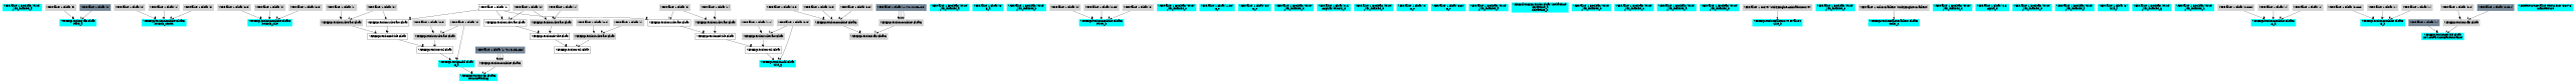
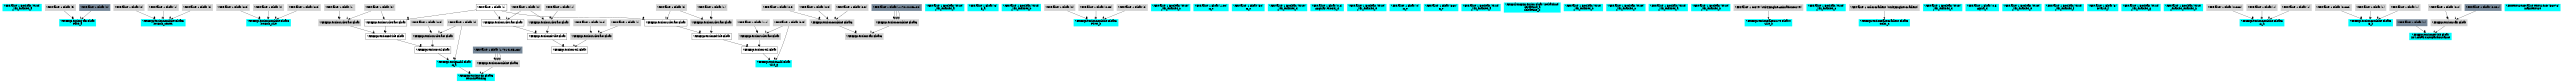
  digraph {
    node [color=lightgray shape=box style=filled]
    edge [headlabel=0]
    n1 [color=cyan label="VFXValue`1 Boolean (True)\n_vfx_enabled_a"]
    n2 [color=cyan label="VFXExpressionMax Float\nRate_a"]
    n3 [label="VFXValue`1 Float (9)"]
    n4 [color=lightslategray label="VFXValue`1 Float (0)"]
    n5 [color=cyan label="VFXExpressionCombine Float3\nbounds_center"]
    n6 [label="VFXValue`1 Float (0)"]
    n7 [label="VFXValue`1 Float (1)"]
    n8 [label="VFXValue`1 Float (0)"]
    n9 [color=cyan label="VFXExpressionCombine Float3\nbounds_size"]
    n10 [label="VFXValue`1 Float (3.5)"]
    n11 [label="VFXValue`1 Float (4)"]
    n12 [label="VFXValue`1 Float (3.5)"]
    n13 [color=cyan label="VFXExpressionMin Float3\nboundsPadding"]
    n14 [label="VFXExpressionMax Float3"]
    n15 [label="VFXExpressionCombine Float3"]
    n16 [label="VFXValue`1 Float (0.5)"]
    n17 [label="VFXValue`1 Float (0.5)"]
    n18 [label="VFXValue`1 Float (0.5)"]
    n19 [label="VFXExpressionCombine Float3"]
    n20 [color=lightslategray label="VFXValue`1 Float (-1.701412E+38)"]
    n21 [label="VFXExpressionCombine Float3"]
    n22 [color=lightslategray label="VFXValue`1 Float (1.701412E+38)"]
    n23 [color=cyan label="VFXValue`1 Boolean (True)\n_vfx_enabled_a"]
    n24 [color=cyan label="VFXExpressionAdd Float\nA_a"]
    n25 [label="VFXValue`1 Float (4)"]
    n26 [label="VFXExpressionSubtract Float"]
    n27 [label="VFXExpressionMul Float" color="" style=""]
    n28 [label="VFXExpressionDivide Float" color="" style=""]
    n29 [label="VFXExpressionSubtract Float" color="" style=""]
    n30 [label="VFXValue`1 Float (1)" color="" style=""]
    n31 [label="VFXExpressionSubtract Float" color="" style=""]
    n32 [label="VFXExpressionSubtract Float" color="" style=""]
    n33 [label="VFXExpressionDivide Float" color="" style=""]
    n34 [label="VFXExpressionDivide Float" color="" style=""]
    n35 [label="VFXValue`1 Float (0)"]
    n36 [label="VFXExpressionSubtract Float"]
    n37 [label="VFXValue`1 Float (1)"]
    n38 [label="VFXValue`1 Float (0.5)"]
    n39 [color=cyan label="VFXValue`1 Float (3)\nB_a"]
    n40 [color=cyan label="VFXValue`1 Boolean (True)\n_vfx_enabled_b"]
    n41 [color=cyan label="VFXExpressionCombine Float3\nPivot_b"]
    n42 [label="VFXValue`1 Float (0)"]
    n43 [label="VFXValue`1 Float (0.25)"]
    n44 [label="VFXValue`1 Float (0)"]
    n45 [color=cyan label="VFXValue`1 Boolean (True)\n_vfx_enabled_c"]
    n46 [color=cyan label="VFXValue`1 Float (-100)\nA_c"]
    n47 [color=cyan label="VFXValue`1 Float (50)\nB_c"]
    n48 [color=cyan label="VFXValue`1 Boolean (True)\n_vfx_enabled_d"]
    n49 [color=cyan label="VFXValue`1 Float (0.2)\nAngularVelocity_d"]
    n50 [color=cyan label="VFXValue`1 Boolean (True)\n_vfx_enabled_e"]
    n51 [color=cyan label="VFXValue`1 Float (0)\nA_e"]
    n52 [color=cyan label="VFXValue`1 Float (360)\nB_e"]
    n53 [color=cyan label="VFXValue`1 Boolean (True)\n_vfx_enabled_a"]
    n54 [color=cyan label="VFXBuiltInExpression Float (DeltaTime)\ndeltaTime_a\ndeltaTime_b"]
    n55 [color=cyan label="VFXValue`1 Boolean (True)\n_vfx_enabled_b"]
    n56 [color=cyan label="VFXValue`1 Boolean (True)\n_vfx_enabled_c"]
    n57 [color=cyan label="VFXValue`1 Boolean (True)\n_vfx_enabled_a"]
    n58 [color=cyan label="VFXValue`1 Boolean (True)\n_vfx_enabled_b"]
-   n59 [color=cyan label="VFXExpressionBakeCurve DValue4\nSize_b"]
+   n59 [color=cyan label="VFXExpressionBakeCurve Float4\nSize_b"]
    n60 [label="VFXValue`1 Curve (UnityEngine.AnimationCurve)"]
    n61 [color=cyan label="VFXValue`1 Boolean (True)\n_vfx_enabled_c"]
    n62 [color=cyan label="VFXExpressionBakeGradient Float3\nColor_c"]
    n63 [label="VFXValue`1 ColorGradient (UnityEngine.Gradient)"]
    n64 [color=cyan label="VFXValue`1 Boolean (True)\n_vfx_enabled_d"]
    n65 [color=cyan label="VFXValue`1 Float (0.5)\nAlpha_d"]
    n66 [color=cyan label="VFXValue`1 Boolean (True)\n_vfx_enabled_e"]
    n67 [label="VFXValue`1 Float (0.2)"]
    n68 [label="VFXExpressionSubtract Float"]
    n69 [label="VFXExpressionMul Float" color="" style=""]
    n70 [label="VFXValue`1 Float (0)"]
    n71 [label="VFXExpressionSubtract Float"]
    n72 [label="VFXValue`1 Float (1)"]
    n73 [label="VFXValue`1 Float (1)"]
    n74 [color=cyan label="VFXValue`1 Boolean (True)\n_vfx_enabled_f"]
-   n75 [color=cyan label="VFXValue`1 Float (8)\nSize_f"]
+   n75 [color=cyan label="VFXValue`1 Float (8)\nDValue_f"]
    n76 [color=cyan label="VFXValue`1 Boolean (True)\n_vfx_enabled_g"]
    n77 [color=cyan label="VFXExpressionAdd Float\nSize_g"]
    n78 [label="VFXValue`1 Float (0.9)"]
    n79 [label="VFXExpressionSubtract Float"]
    n80 [label="VFXExpressionMul Float" color="" style=""]
    n81 [label="VFXValue`1 Float (0)"]
    n82 [label="VFXExpressionSubtract Float"]
    n83 [label="VFXValue`1 Float (1)"]
    n84 [label="VFXValue`1 Float (1.1)"]
-   n85 [color=cyan label="VFXValue`1 Boolean (True)\n_vfx_enabled_h"]
+   n85 [color=cyan label="VFXValue`1 Boolean (True)\n_enabled_enabled_h"]
    n86 [color=cyan label="VFXExpressionCombine Float3\nA_h"]
    n87 [label="VFXValue`1 Float (0.333)"]
    n88 [label="VFXValue`1 Float (1)"]
    n89 [label="VFXValue`1 Float (1)"]
    n90 [color=cyan label="VFXExpressionCombine Float3\nB_h"]
    n91 [label="VFXValue`1 Float (0.666)"]
    n92 [label="VFXValue`1 Float (1)"]
    n93 [label="VFXValue`1 Float (1)"]
    n94 [color=cyan label="VFXExpressionDivide Float\ninvSoftParticlesFadeDistance"]
    n95 [color=lightslategray label="VFXValue`1 Float (1)"]
    n96 [label="VFXExpressionMax Float"]
    n97 [label="VFXValue`1 Float (0.2)"]
    n98 [color=lightslategray label="VFXValue`1 Float (0.001)"]
    n99 [color=cyan label="VFXTexture2DValue Texture2D (53076)\nmainTexture"]
    n3 -> n2
    n4 -> n2 [headlabel=1]
    n6 -> n5
    n7 -> n5 [headlabel=1]
    n8 -> n5 [headlabel=2]
    n10 -> n9
    n11 -> n9 [headlabel=1]
    n12 -> n9 [headlabel=2]
    n15 -> n14
    n16 -> n15
    n17 -> n15 [headlabel=1]
    n18 -> n15 [headlabel=2]
    n19 -> n14 [headlabel=1]
    n20 -> n19
    n20 -> n19 [headlabel=1]
    n20 -> n19 [headlabel=2]
    n21 -> n13 [headlabel=1]
    n22 -> n21
    n22 -> n21 [headlabel=1]
    n22 -> n21 [headlabel=2]
    n24 -> n13
    n25 -> n24
    n25 -> n26 [headlabel=1]
    n26 -> n27 [headlabel=1]
    n27 -> n24 [headlabel=1]
    n28 -> n27
    n29 -> n28
    n30 -> n29
    n30 -> n31
    n30 -> n32
    n31 -> n33
    n32 -> n34
    n33 -> n69
    n34 -> n80
    n35 -> n29 [headlabel=1]
    n35 -> n36 [headlabel=1]
    n36 -> n28 [headlabel=1]
    n37 -> n36
    n38 -> n26
    n42 -> n41
    n43 -> n41 [headlabel=1]
    n44 -> n41 [headlabel=2]
    n60 -> n59 [headlabel=""]
    n63 -> n62 [headlabel=""]
    n67 -> n68 [headlabel=1]
    n68 -> n69 [headlabel=1]
    n70 -> n31 [headlabel=1]
    n70 -> n71 [headlabel=1]
    n71 -> n33 [headlabel=1]
    n72 -> n71
    n73 -> n68
    n78 -> n77
    n78 -> n79 [headlabel=1]
    n79 -> n80 [headlabel=1]
    n80 -> n77 [headlabel=1]
    n81 -> n32 [headlabel=1]
    n81 -> n82 [headlabel=1]
    n82 -> n34 [headlabel=1]
    n83 -> n82
    n84 -> n79
    n87 -> n86
    n88 -> n86 [headlabel=1]
    n89 -> n86 [headlabel=2]
    n91 -> n90
    n92 -> n90 [headlabel=1]
    n93 -> n90 [headlabel=2]
    n95 -> n94
    n96 -> n94 [headlabel=1]
    n97 -> n96
    n98 -> n96 [headlabel=1]
  }
